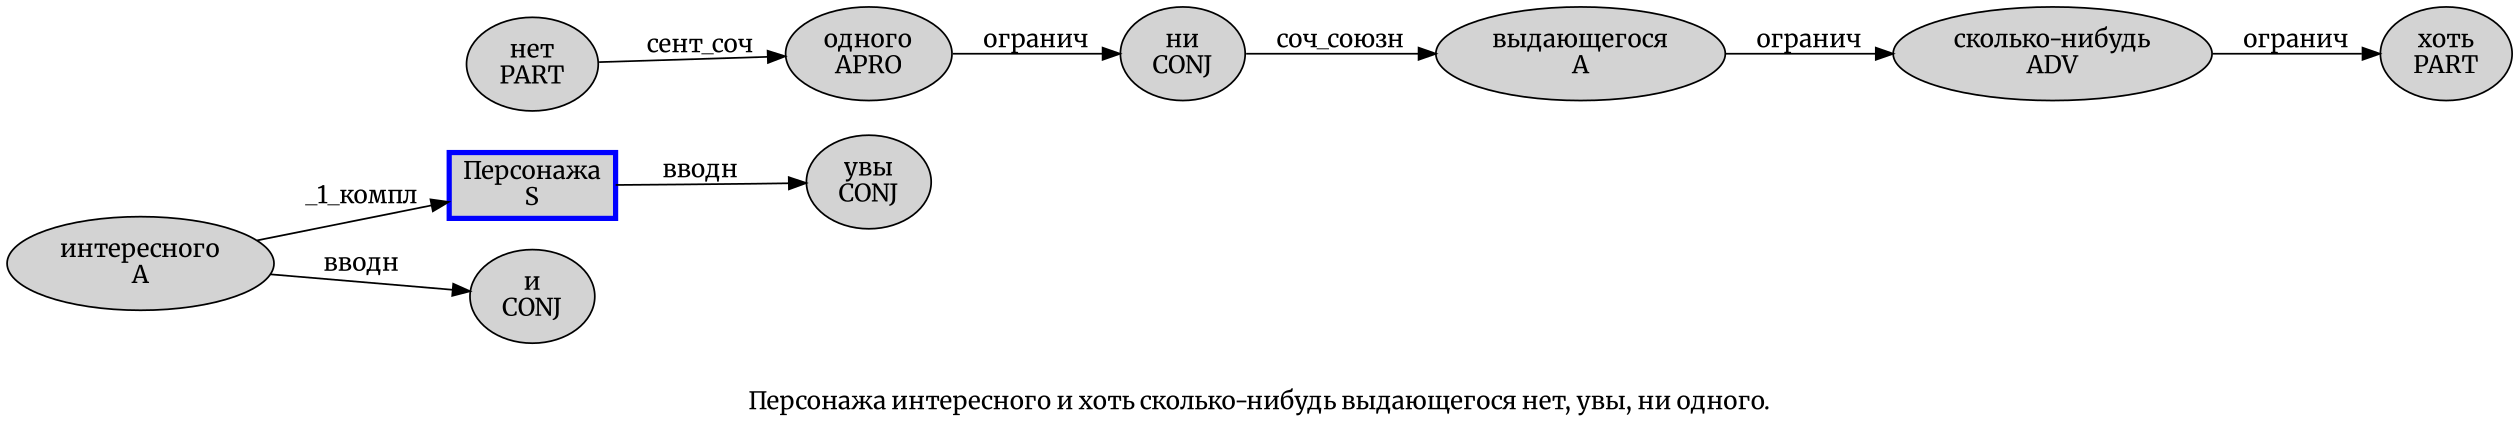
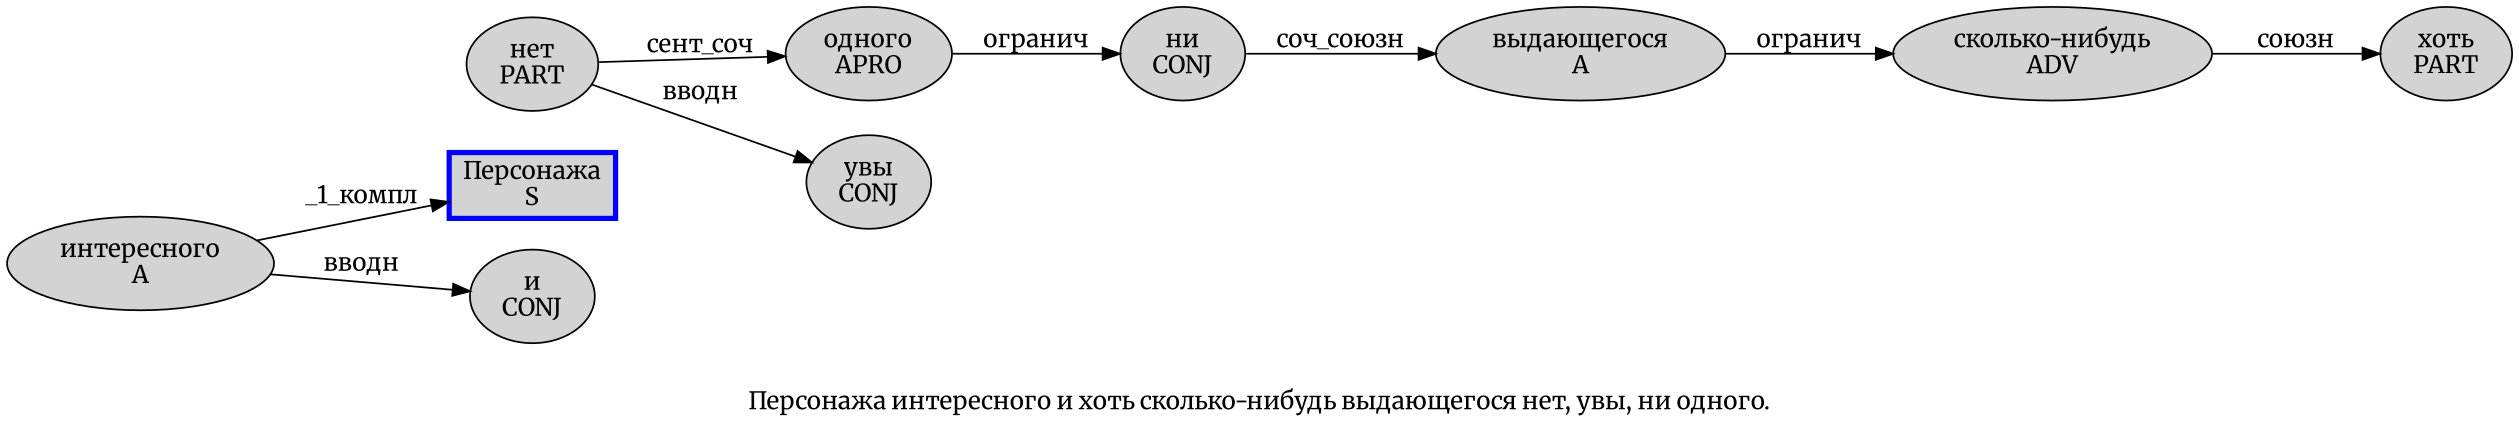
  digraph {
    fontname=Merriweather
    label="Персонажа интересного и хоть сколько-нибудь выдающегося нет, увы, ни одного."
    rankdir=LR
    node [fillcolor=lightgray fontname=Merriweather penwidth=1 shape=ellipse style=filled]
    edge [fontname=Merriweather]
    n1 [color=blue label="Персонажа\nS" penwidth=3 shape=box]
    n2 [label="интересного\nA"]
    n3 [label="и\nCONJ"]
    n4 [label="выдающегося\nA"]
    n5 [label="сколько-нибудь\nADV"]
    n6 [label="хоть\nPART"]
    n7 [label="нет\nPART"]
    n8 [label="увы\nCONJ"]
    n9 [label="одного\nAPRO"]
    n10 [label="ни\nCONJ"]
    n2 -> n1 [label="_1_компл"]
    n2 -> n3 [label="вводн"]
    n4 -> n5 [label="огранич"]
-   n5 -> n6 [label="огранич"]
-   n1 -> n8 [label="вводн"]
+   n5 -> n6 [label="союзн"]
+   n7 -> n8 [label="вводн"]
    n7 -> n9 [label="сент_соч"]
    n9 -> n10 [label="огранич"]
    n10 -> n4 [label="соч_союзн"]
  }
